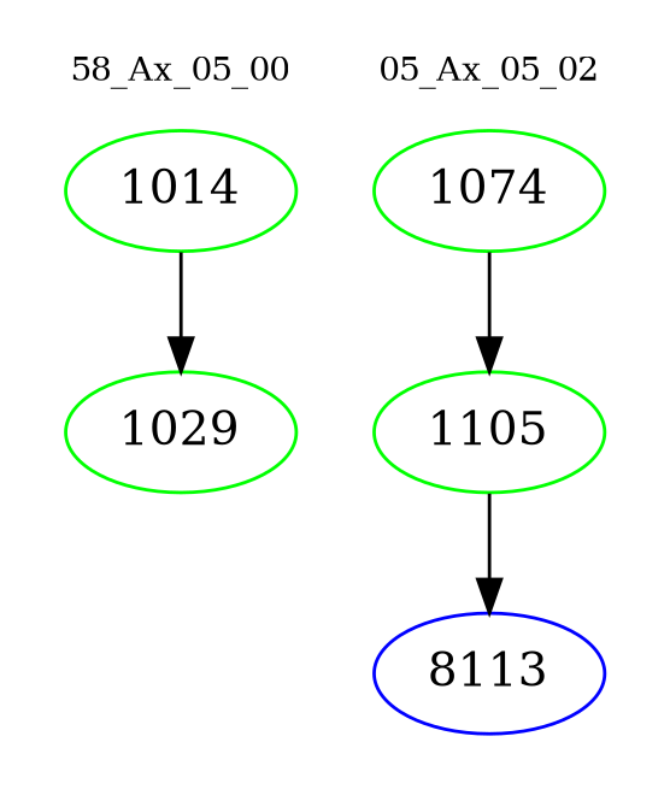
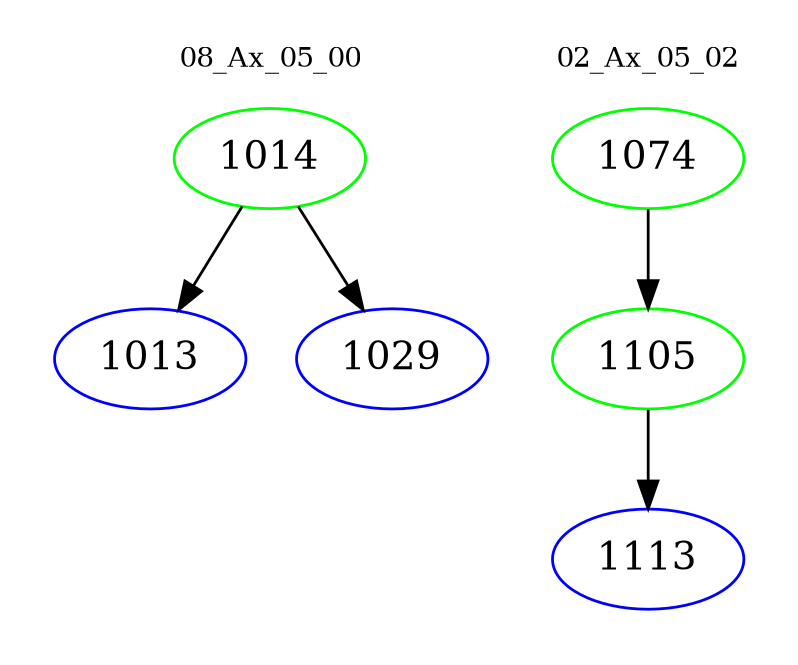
  digraph {
    node [color=green]
    edge [color=black]
    n1 [label=1014]
-   n3 [label=1029]
+   n2 [color=blue label=1013]
+   n3 [color=blue label=1029]
    n4 [label=1105]
    n5 [label=1074]
-   n6 [color=blue label=8113]
+   n6 [color=blue label=1113]
    subgraph cluster_1 {
      color=white
      fontsize=10
-     label="58_Ax_05_00"
+     label="08_Ax_05_00"
      n1
+     n2
      n3
    }
    subgraph cluster_2 {
      color=white
      fontsize=10
-     label="05_Ax_05_02"
+     label="02_Ax_05_02"
      n4
      n5
      n6
    }
+   n1 -> n2
    n1 -> n3
    n4 -> n6
    n5 -> n4
  }
